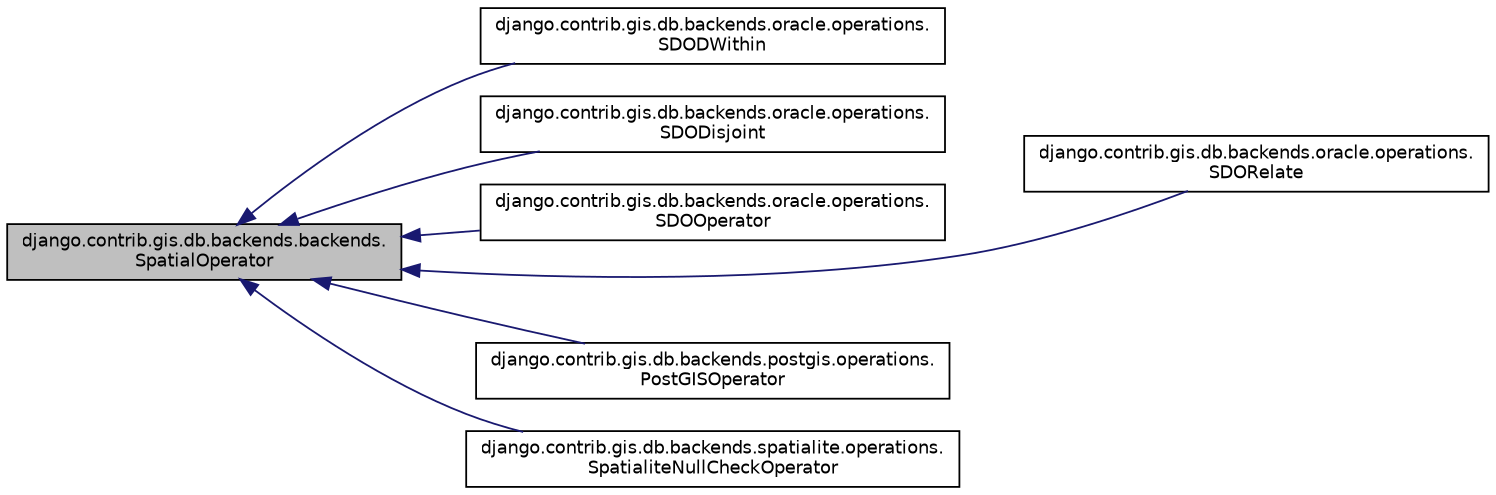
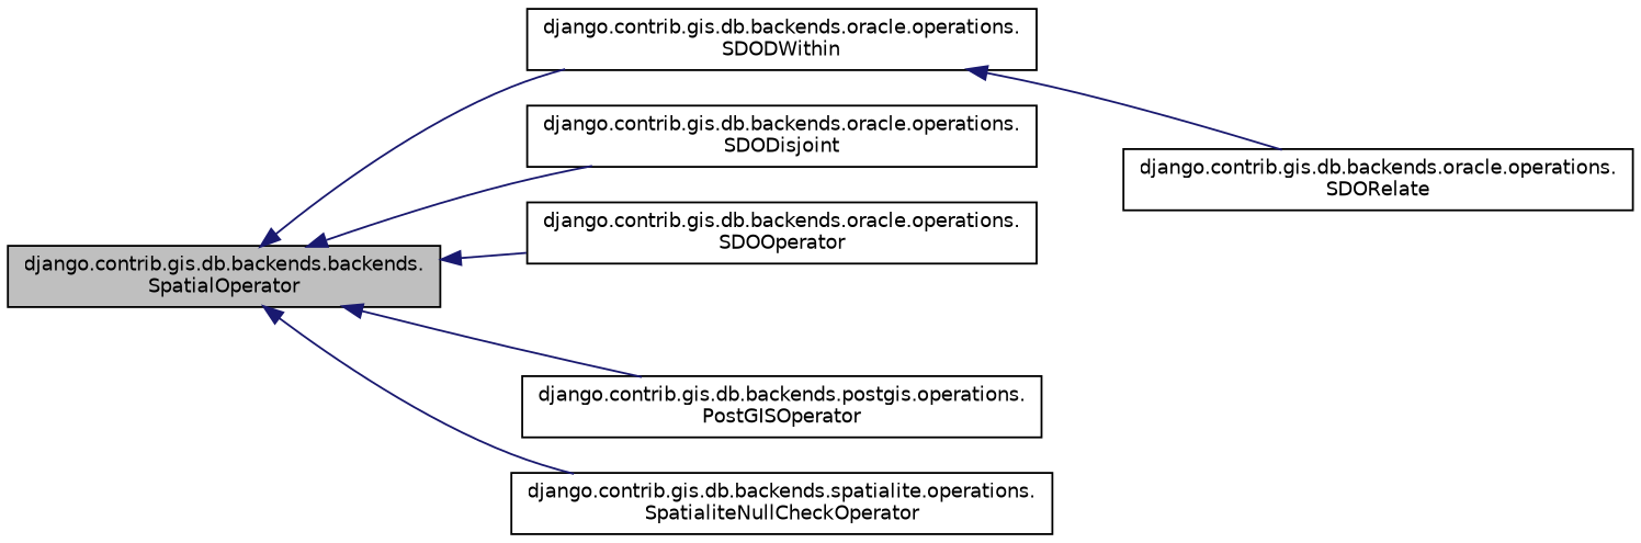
  digraph {
    rankdir=LR
    node [color=black fillcolor=white fontname=Helvetica fontsize=10 shape=record style=filled]
    edge [color=midnightblue dir=back fontname=Helvetica fontsize=10 labelfontname=Helvetica labelfontsize=10 style=solid]
    n1 [fillcolor=grey75 fontcolor=black height=0.2 label="django.contrib.gis.db.backends.backends.\lSpatialOperator" width=0.4]
    n2 [height=0.2 label="django.contrib.gis.db.backends.oracle.operations.\lSDODWithin" width=0.4]
    n3 [height=0.2 label="django.contrib.gis.db.backends.oracle.operations.\lSDODisjoint" width=0.4]
    n4 [height=0.2 label="django.contrib.gis.db.backends.oracle.operations.\lSDOOperator" width=0.4]
    n5 [height=0.2 label="django.contrib.gis.db.backends.oracle.operations.\lSDORelate" width=0.4]
    n6 [height=0.2 label="django.contrib.gis.db.backends.postgis.operations.\lPostGISOperator" width=0.4]
    n7 [height=0.2 label="django.contrib.gis.db.backends.spatialite.operations.\lSpatialiteNullCheckOperator" width=0.4]
    n1 -> n2
    n1 -> n3
    n1 -> n4
-   n1 -> n5
+   n2 -> n5
    n1 -> n6
    n1 -> n7
  }
